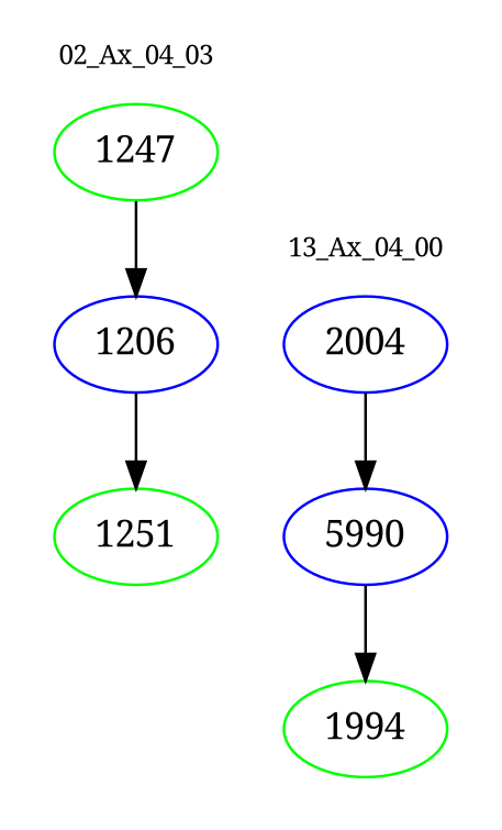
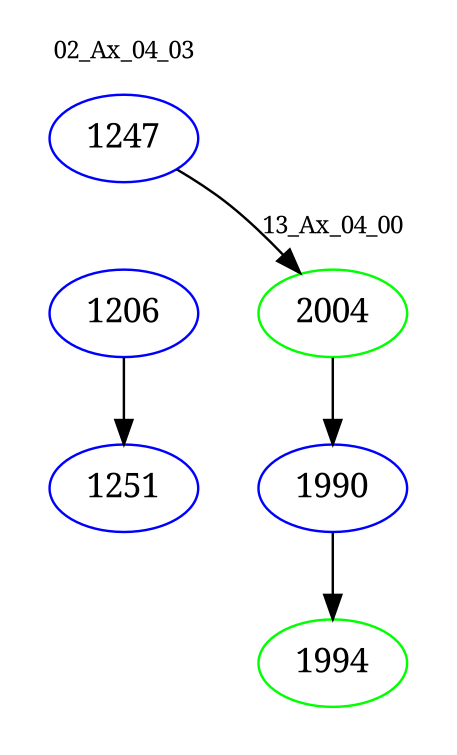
  digraph {
    fontname="Noto Serif"
    node [color=green fontname="Noto Serif"]
    edge [color=black fontname="Noto Serif"]
-   n1 [color=blue label=2004]
-   n2 [color=blue label=5990]
+   n1 [label=2004]
+   n2 [color=blue label=1990]
    n3 [label=1994]
-   n4 [label=1247]
+   n4 [color=blue label=1247]
    n5 [color=blue label=1206]
-   n6 [label=1251]
+   n6 [color=blue label=1251]
    subgraph cluster_1 {
      color=white
      fontsize=10
      label="13_Ax_04_00"
      n1
      n2
      n3
    }
    subgraph cluster_2 {
      color=white
      fontsize=10
      label="02_Ax_04_03"
      n4
      n5
      n6
    }
    n1 -> n2
    n2 -> n3
-   n4 -> n5
+   n4 -> n1
    n5 -> n6
  }
